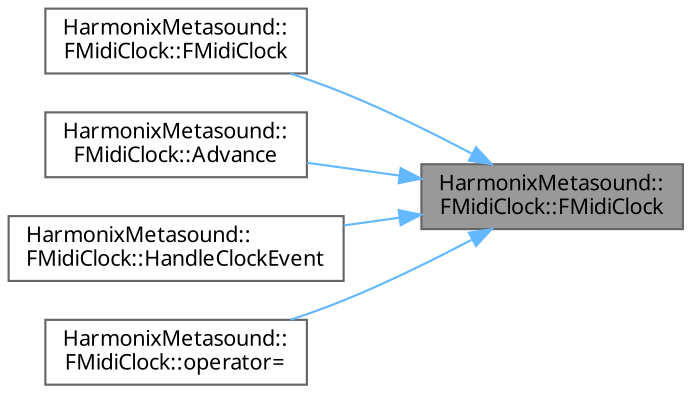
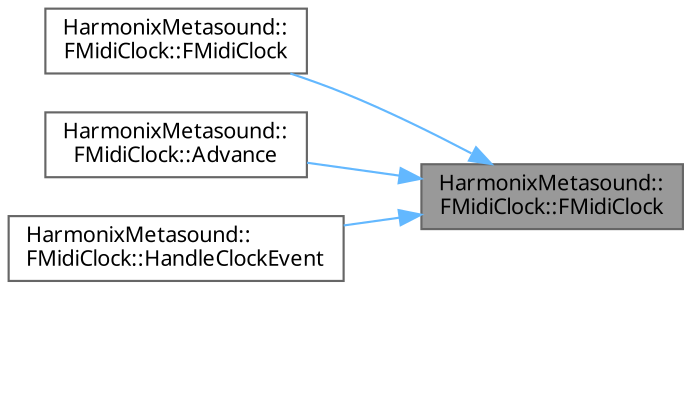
  digraph {
    rankdir=RL
    fontname="Noto Sans"
    node [color=grey40 fillcolor=white fontname="Noto Sans" fontsize=10 shape=box style=filled]
    edge [color=steelblue1 dir=back fontname="Noto Sans" fontsize=10 labelfontname=Helvetica labelfontsize=10 style=solid]
    n1 [color=gray40 fillcolor=grey60 fontcolor=black height=0.2 label="HarmonixMetasound::\lFMidiClock::FMidiClock" width=0.4]
    n2 [height=0.2 label="HarmonixMetasound::\lFMidiClock::FMidiClock" width=0.4]
    n3 [height=0.2 label="HarmonixMetasound::\lFMidiClock::Advance" width=0.4]
    n4 [height=0.2 label="HarmonixMetasound::\lFMidiClock::HandleClockEvent" width=0.4]
-   n5 [height=0.2 label="HarmonixMetasound::\lFMidiClock::operator=" width=0.4]
    n1 -> n2
    n1 -> n3
    n1 -> n4
-   n1 -> n5
  }
